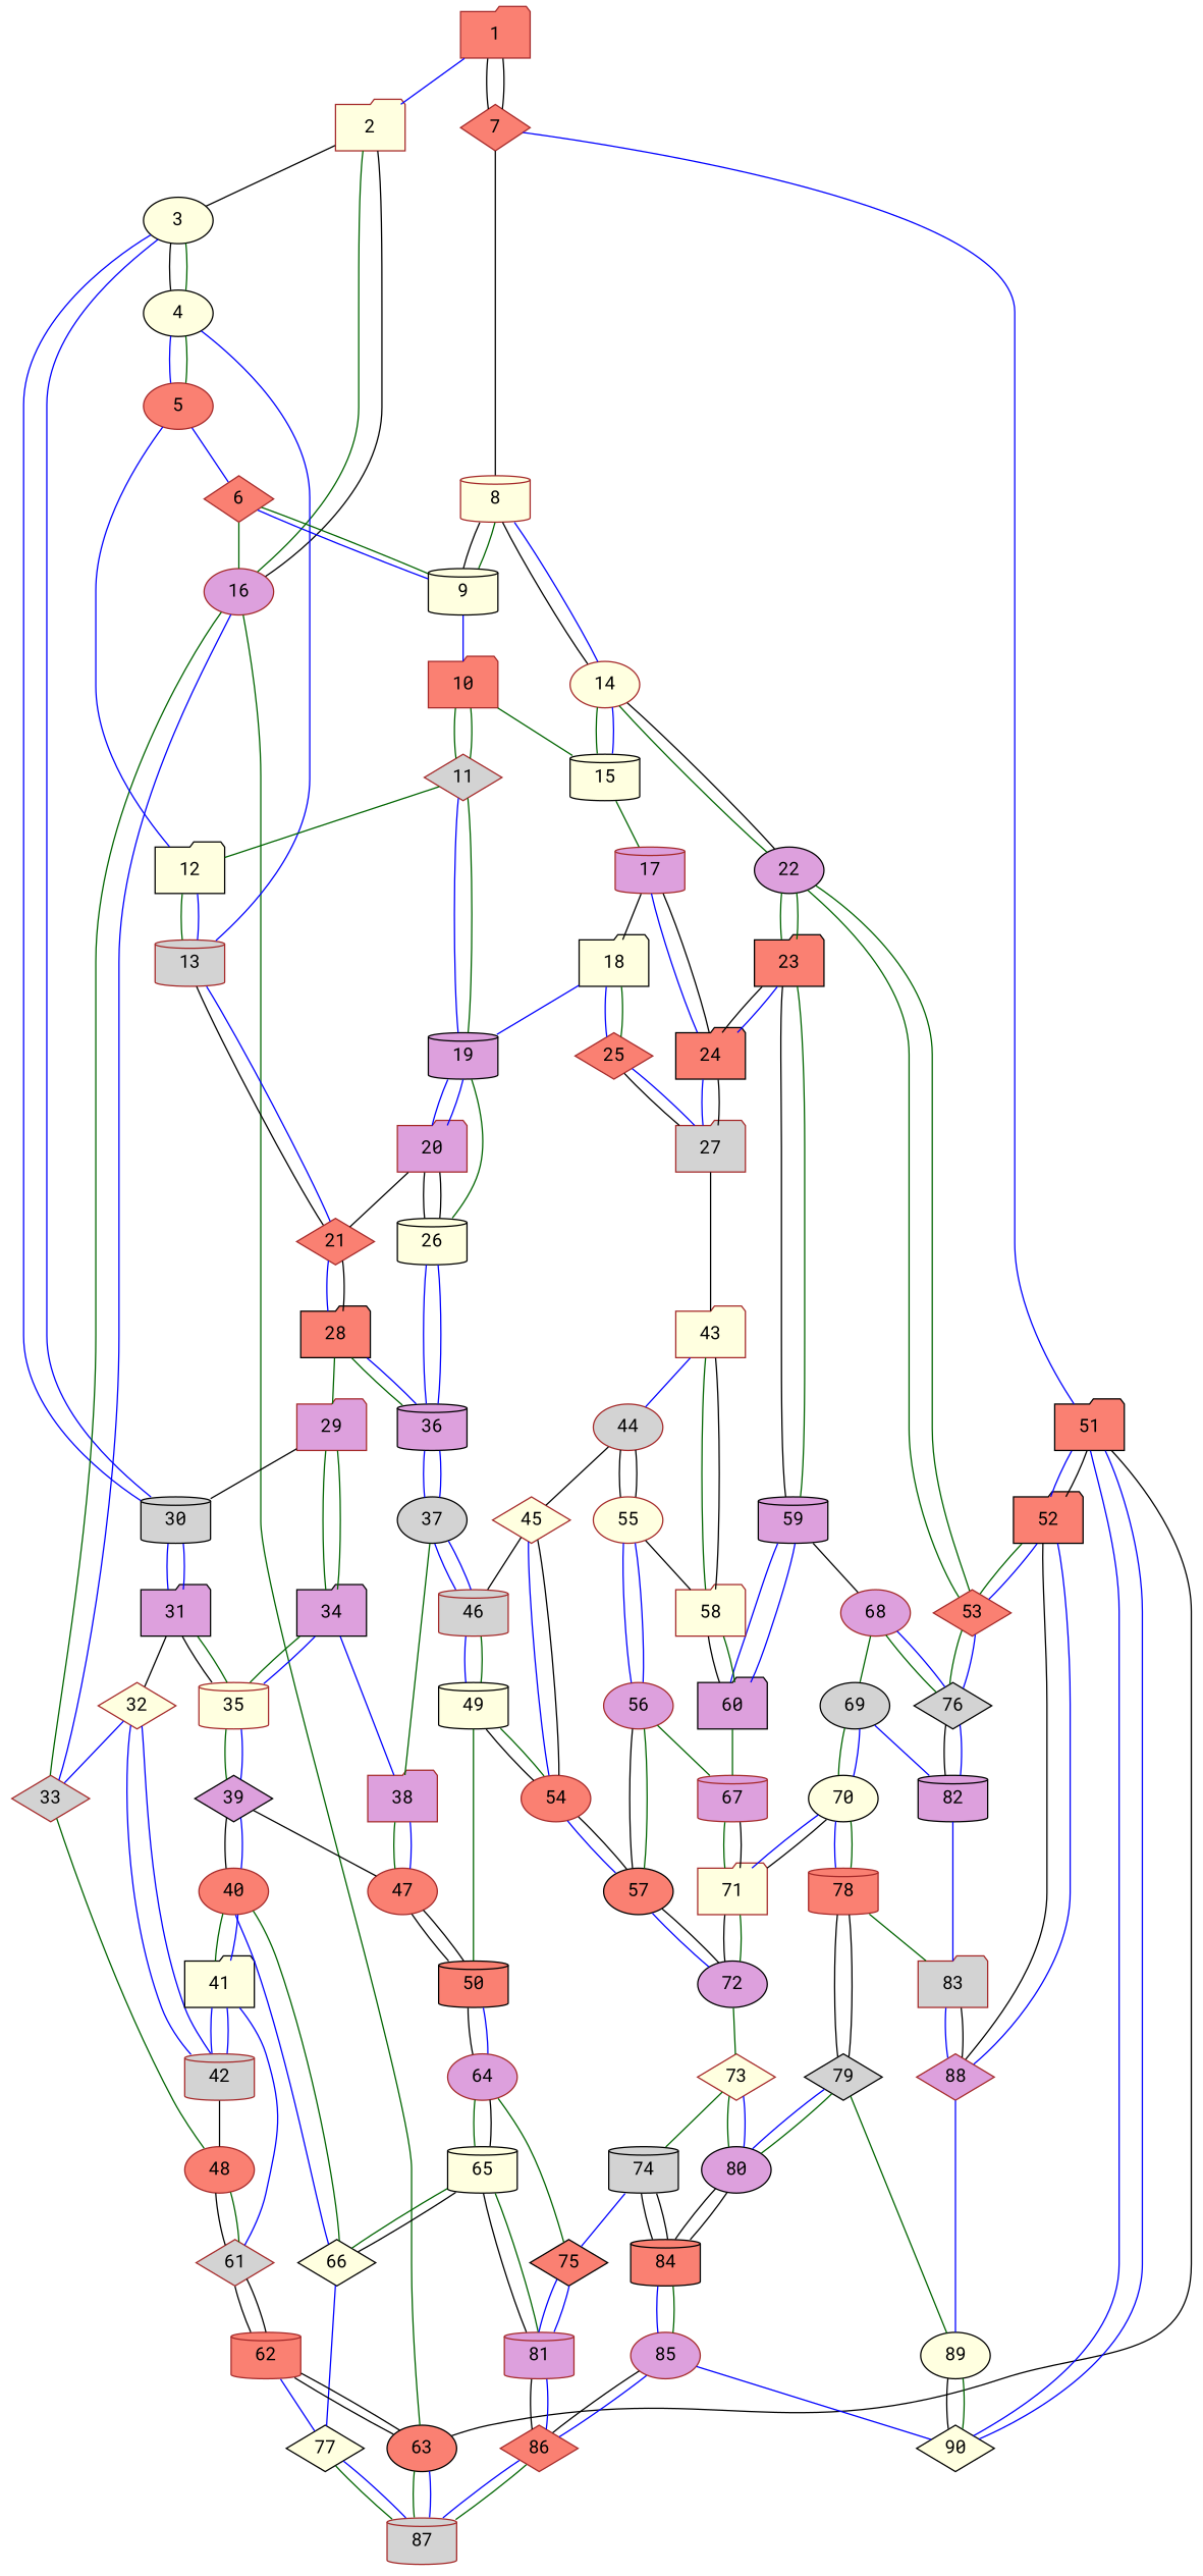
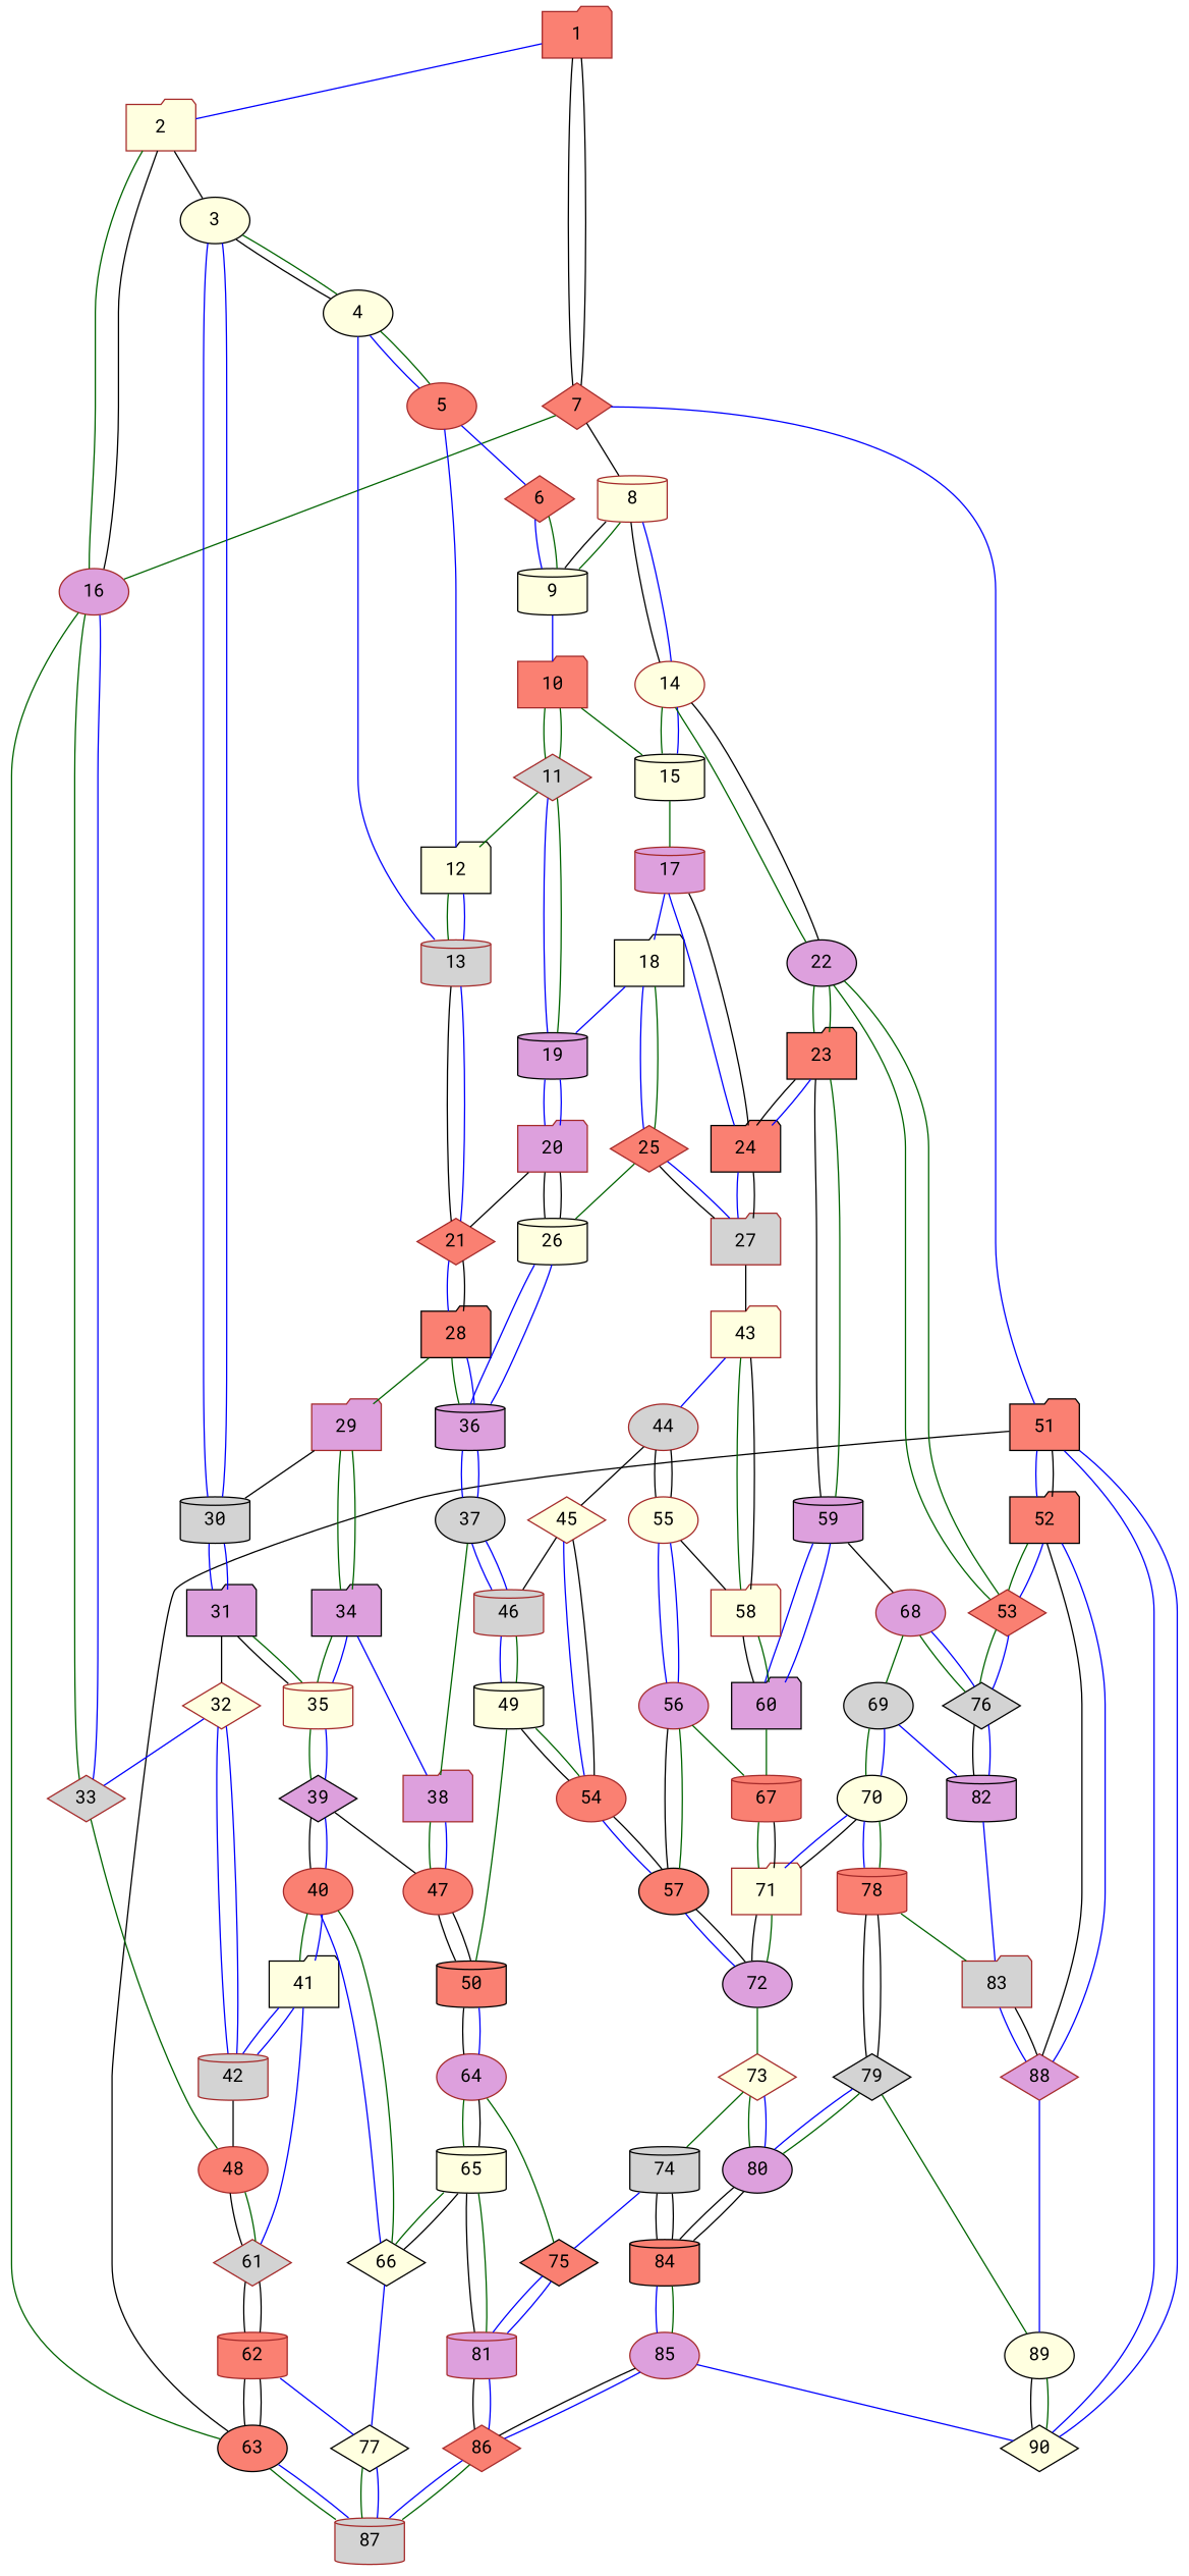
  graph {
    fontname="Roboto Mono"
    node [color=brown fillcolor=salmon fontname="Roboto Mono" shape=ellipse style=filled]
    edge [color=blue fontname="Roboto Mono"]
    1 [shape=folder]
    2 [fillcolor=lightyellow shape=folder]
    7 [shape=diamond]
    3 [color=black fillcolor=lightyellow]
    16 [fillcolor=plum]
    8 [fillcolor=lightyellow shape=cylinder]
    51 [color=black shape=folder]
    4 [color=black fillcolor=lightyellow]
    30 [color=black fillcolor=lightgrey shape=cylinder]
    33 [fillcolor=lightgrey shape=diamond]
    63 [color=black]
    5
    13 [fillcolor=lightgrey shape=cylinder]
    31 [color=black fillcolor=plum shape=folder]
    6 [shape=diamond]
    12 [color=black fillcolor=lightyellow shape=folder]
    21 [shape=diamond]
    9 [color=black fillcolor=lightyellow shape=cylinder]
    10 [shape=folder]
    14 [fillcolor=lightyellow]
    52 [color=black shape=folder]
    90 [color=black fillcolor=lightyellow shape=diamond]
    15 [color=black fillcolor=lightyellow shape=cylinder]
    22 [color=black fillcolor=plum]
    11 [fillcolor=lightgrey shape=diamond]
    19 [color=black fillcolor=plum shape=cylinder]
    17 [fillcolor=plum shape=cylinder]
    20 [fillcolor=plum shape=folder]
    28 [color=black shape=folder]
    23 [color=black shape=folder]
    53 [shape=diamond]
    18 [color=black fillcolor=lightyellow shape=folder]
    24 [color=black shape=folder]
    48
    87 [fillcolor=lightgrey shape=cylinder]
    25 [shape=diamond]
    27 [fillcolor=lightgrey shape=folder]
    26 [color=black fillcolor=lightyellow shape=cylinder]
    36 [color=black fillcolor=plum shape=cylinder]
    29 [fillcolor=plum shape=folder]
    59 [color=black fillcolor=plum shape=cylinder]
    76 [color=black fillcolor=lightgrey shape=diamond]
    60 [color=black fillcolor=plum shape=folder]
    68 [fillcolor=plum]
    43 [fillcolor=lightyellow shape=folder]
    37 [color=black fillcolor=lightgrey]
    44 [fillcolor=lightgrey]
    58 [fillcolor=lightyellow shape=folder]
    34 [color=black fillcolor=plum shape=folder]
    35 [fillcolor=lightyellow shape=cylinder]
    38 [fillcolor=plum shape=folder]
    32 [fillcolor=lightyellow shape=diamond]
    42 [fillcolor=lightgrey shape=cylinder]
    39 [color=black fillcolor=plum shape=diamond]
    61 [fillcolor=lightgrey shape=diamond]
    47
    40
    46 [fillcolor=lightgrey shape=cylinder]
    49 [color=black fillcolor=lightyellow shape=cylinder]
    50 [color=black shape=cylinder]
    41 [color=black fillcolor=lightyellow shape=folder]
    66 [color=black fillcolor=lightyellow shape=diamond]
    77 [color=black fillcolor=lightyellow shape=diamond]
    62 [shape=cylinder]
    45 [fillcolor=lightyellow shape=diamond]
    55 [fillcolor=lightyellow]
    54
    56 [fillcolor=plum]
    57 [color=black]
    64 [fillcolor=plum]
    65 [color=black fillcolor=lightyellow shape=cylinder]
    75 [color=black shape=diamond]
    88 [fillcolor=plum shape=diamond]
    89 [color=black fillcolor=lightyellow]
    82 [color=black fillcolor=plum shape=cylinder]
    72 [color=black fillcolor=plum]
-   67 [fillcolor=plum shape=cylinder]
+   67 [shape=cylinder]
    71 [fillcolor=lightyellow shape=folder]
    73 [fillcolor=lightyellow shape=diamond]
    69 [color=black fillcolor=lightgrey]
    81 [fillcolor=plum shape=cylinder]
    86 [shape=diamond]
    70 [color=black fillcolor=lightyellow]
    78 [shape=cylinder]
    83 [fillcolor=lightgrey shape=folder]
    79 [color=black fillcolor=lightgrey shape=diamond]
    74 [color=black fillcolor=lightgrey shape=cylinder]
    80 [color=black fillcolor=plum]
    84 [color=black shape=cylinder]
    85 [fillcolor=plum]
    1 -- 2
    1 -- 7 [color=black]
    1 -- 7 [color=black]
    2 -- 3 [color=black]
    2 -- 16 [color=darkgreen]
    2 -- 16 [color=black]
-   6 -- 16 [color=darkgreen]
+   7 -- 16 [color=darkgreen]
    7 -- 8 [color=black]
    7 -- 51
    3 -- 4 [color=black]
    3 -- 4 [color=darkgreen]
    3 -- 30
    3 -- 30
    16 -- 33 [color=darkgreen]
    16 -- 33
    16 -- 63 [color=darkgreen]
    8 -- 9 [color=black]
    8 -- 9 [color=darkgreen]
    8 -- 14 [color=black]
    8 -- 14
    51 -- 63 [color=black]
    51 -- 52
    51 -- 52 [color=black]
    51 -- 90
    51 -- 90
    4 -- 5
    4 -- 5 [color=darkgreen]
    4 -- 13
    30 -- 31
    30 -- 31
    33 -- 48 [color=darkgreen]
    63 -- 87 [color=darkgreen]
    63 -- 87
    5 -- 6
    5 -- 12
    13 -- 21 [color=black]
    13 -- 21
    31 -- 35 [color=black]
    31 -- 35 [color=darkgreen]
    31 -- 32 [color=black]
    6 -- 9
    6 -- 9 [color=darkgreen]
    12 -- 13 [color=darkgreen]
    12 -- 13
    21 -- 28
    21 -- 28 [color=black]
    9 -- 10
    10 -- 15 [color=darkgreen]
    10 -- 11 [color=darkgreen]
    10 -- 11 [color=darkgreen]
    14 -- 15 [color=darkgreen]
    14 -- 15
    14 -- 22 [color=darkgreen]
    14 -- 22 [color=black]
    52 -- 53 [color=darkgreen]
    52 -- 53
    52 -- 88 [color=black]
    52 -- 88
    15 -- 17 [color=darkgreen]
    22 -- 23 [color=darkgreen]
    22 -- 23 [color=darkgreen]
    22 -- 53 [color=darkgreen]
    22 -- 53 [color=darkgreen]
    11 -- 12 [color=darkgreen]
    11 -- 19
    11 -- 19 [color=darkgreen]
    19 -- 20
    19 -- 20
-   17 -- 18 [color=black]
+   17 -- 18
    17 -- 24
    17 -- 24 [color=black]
    20 -- 21 [color=black]
    20 -- 26 [color=black]
    20 -- 26 [color=black]
    28 -- 36 [color=darkgreen]
    28 -- 36
    28 -- 29 [color=darkgreen]
    23 -- 24 [color=black]
    23 -- 24
    23 -- 59 [color=black]
    23 -- 59 [color=darkgreen]
    53 -- 76 [color=darkgreen]
    53 -- 76
    18 -- 19
    18 -- 25
    18 -- 25 [color=darkgreen]
    24 -- 27
    24 -- 27 [color=black]
    48 -- 61 [color=black]
    48 -- 61 [color=darkgreen]
    25 -- 27 [color=black]
    25 -- 27
-   19 -- 26 [color=darkgreen]
+   25 -- 26 [color=darkgreen]
    27 -- 43 [color=black]
    26 -- 36
    26 -- 36
    36 -- 37
    36 -- 37
    29 -- 30 [color=black]
    29 -- 34 [color=darkgreen]
    29 -- 34 [color=darkgreen]
    59 -- 60
    59 -- 60
    59 -- 68 [color=black]
    76 -- 82 [color=black]
    76 -- 82
    60 -- 67 [color=darkgreen]
    68 -- 76 [color=darkgreen]
    68 -- 76
    68 -- 69 [color=darkgreen]
    43 -- 44
    43 -- 58 [color=darkgreen]
    43 -- 58 [color=black]
    37 -- 38 [color=darkgreen]
    37 -- 46
    37 -- 46
    44 -- 45 [color=black]
    44 -- 55 [color=black]
    44 -- 55 [color=black]
    58 -- 60 [color=black]
    58 -- 60 [color=darkgreen]
    34 -- 35 [color=darkgreen]
    34 -- 35
    34 -- 38
    35 -- 39 [color=darkgreen]
    35 -- 39
    38 -- 47 [color=darkgreen]
    38 -- 47
    32 -- 33
    32 -- 42
    32 -- 42
    42 -- 48 [color=black]
    39 -- 47 [color=black]
    39 -- 40 [color=black]
    39 -- 40
    61 -- 62 [color=black]
    61 -- 62 [color=black]
    47 -- 50 [color=black]
    47 -- 50 [color=black]
    40 -- 41 [color=darkgreen]
    40 -- 41
    40 -- 66
    40 -- 66 [color=darkgreen]
    46 -- 49
    46 -- 49 [color=darkgreen]
    49 -- 50 [color=darkgreen]
    49 -- 54 [color=black]
    49 -- 54 [color=darkgreen]
    50 -- 64 [color=black]
    50 -- 64
    41 -- 42
    41 -- 42
    41 -- 61
    66 -- 77
    77 -- 87 [color=darkgreen]
    77 -- 87
    62 -- 63 [color=black]
    62 -- 63 [color=black]
    62 -- 77
    45 -- 46 [color=black]
    45 -- 54
    45 -- 54 [color=black]
    55 -- 58 [color=black]
    55 -- 56
    55 -- 56
    54 -- 57
    54 -- 57 [color=black]
    56 -- 57 [color=black]
    56 -- 57 [color=darkgreen]
    56 -- 67 [color=darkgreen]
    57 -- 72
    57 -- 72 [color=black]
    64 -- 65 [color=darkgreen]
    64 -- 65 [color=black]
    64 -- 75 [color=darkgreen]
    65 -- 66 [color=darkgreen]
    65 -- 66 [color=black]
    65 -- 81 [color=black]
    65 -- 81 [color=darkgreen]
    75 -- 81
    75 -- 81
    88 -- 89
    89 -- 90 [color=black]
    89 -- 90 [color=darkgreen]
    82 -- 83
    72 -- 73 [color=darkgreen]
    67 -- 71 [color=darkgreen]
    67 -- 71 [color=black]
    71 -- 72 [color=black]
    71 -- 72 [color=darkgreen]
    73 -- 74 [color=darkgreen]
    73 -- 80 [color=darkgreen]
    73 -- 80
    69 -- 82
    69 -- 70 [color=darkgreen]
    69 -- 70
    81 -- 86 [color=black]
    81 -- 86
    86 -- 87
    86 -- 87 [color=darkgreen]
    70 -- 71
    70 -- 71 [color=black]
    70 -- 78
    70 -- 78 [color=darkgreen]
    78 -- 83 [color=darkgreen]
    78 -- 79 [color=black]
    78 -- 79 [color=black]
    83 -- 88
    83 -- 88 [color=black]
    79 -- 89 [color=darkgreen]
    79 -- 80
    79 -- 80 [color=darkgreen]
    74 -- 75
    74 -- 84 [color=black]
    74 -- 84 [color=black]
    80 -- 84 [color=black]
    80 -- 84 [color=black]
    84 -- 85
    84 -- 85 [color=darkgreen]
    85 -- 90
    85 -- 86 [color=black]
    85 -- 86
  }
